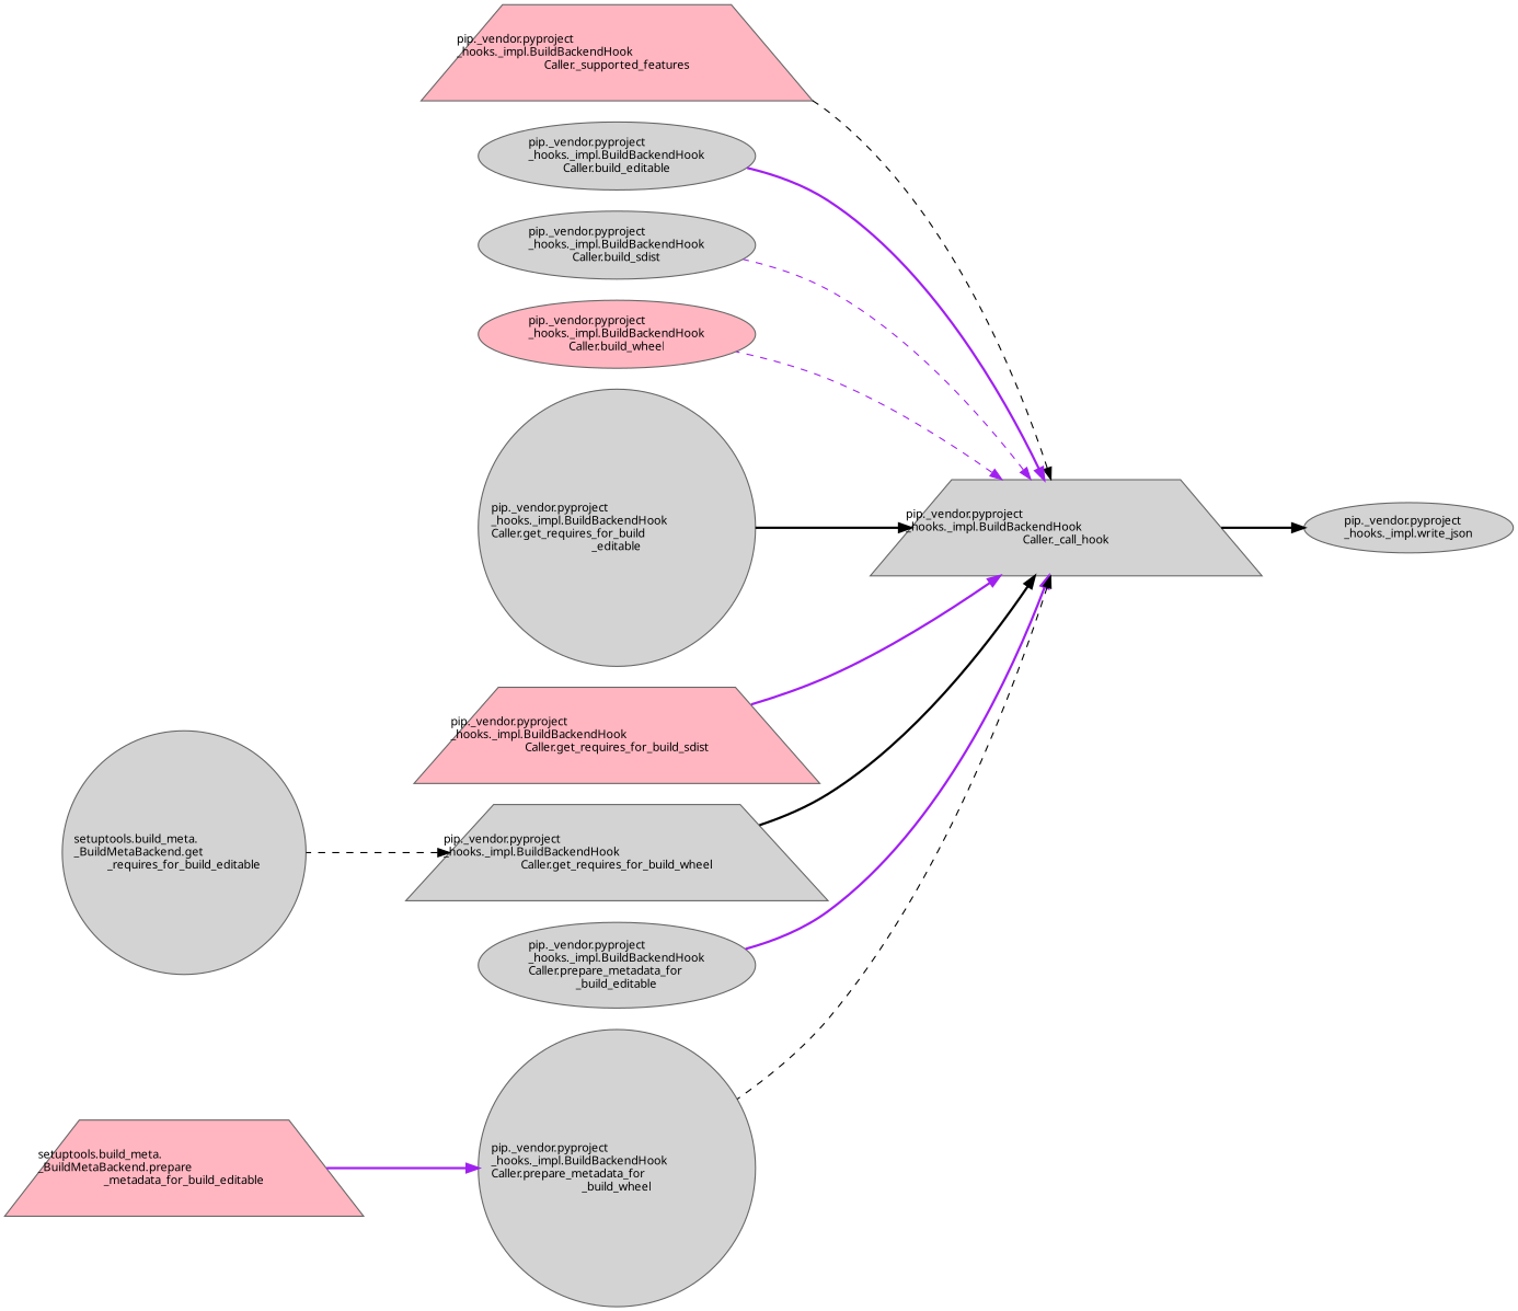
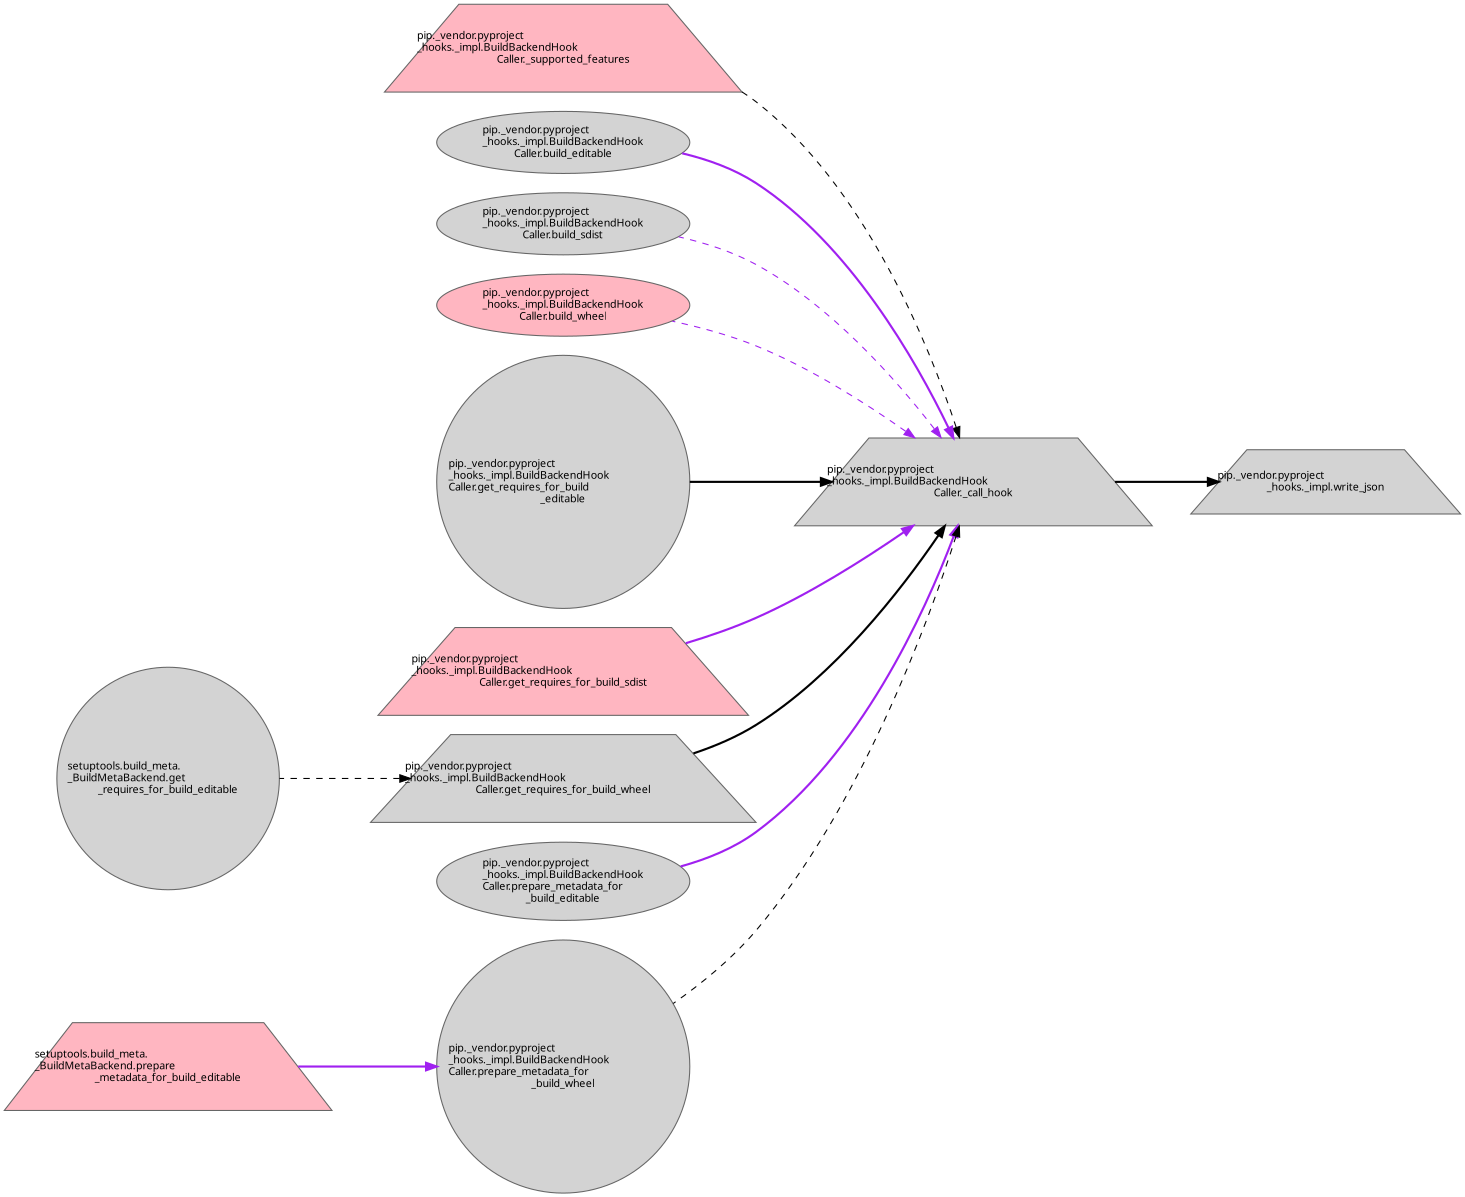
  digraph {
    rankdir=RL
    fontname="Noto Sans"
    node [color=grey40 fillcolor=lightgrey fontname="Noto Sans" fontsize=10 shape=trapezium style=filled]
    edge [color=black dir=back fontname="Noto Sans" fontsize=10 labelfontname=Helvetica labelfontsize=10 style=bold]
-   n1 [color=gray40 fontcolor=black height=0.2 label="pip._vendor.pyproject\l_hooks._impl.write_json" shape=ellipse width=0.4]
+   n1 [color=gray40 fontcolor=black height=0.2 label="pip._vendor.pyproject\l_hooks._impl.write_json" width=0.4]
    n2 [height=0.2 label="pip._vendor.pyproject\l_hooks._impl.BuildBackendHook\lCaller._call_hook" width=0.4]
    n3 [fillcolor=lightpink height=0.2 label="pip._vendor.pyproject\l_hooks._impl.BuildBackendHook\lCaller._supported_features" width=0.4]
    n4 [height=0.2 label="pip._vendor.pyproject\l_hooks._impl.BuildBackendHook\lCaller.build_editable" shape=ellipse width=0.4]
    n5 [height=0.2 label="pip._vendor.pyproject\l_hooks._impl.BuildBackendHook\lCaller.build_sdist" shape=ellipse width=0.4]
    n6 [fillcolor=lightpink height=0.2 label="pip._vendor.pyproject\l_hooks._impl.BuildBackendHook\lCaller.build_wheel" shape=ellipse width=0.4]
    n7 [height=0.2 label="pip._vendor.pyproject\l_hooks._impl.BuildBackendHook\lCaller.get_requires_for_build\l_editable" shape=circle width=0.4]
    n8 [fillcolor=lightpink height=0.2 label="pip._vendor.pyproject\l_hooks._impl.BuildBackendHook\lCaller.get_requires_for_build_sdist" width=0.4]
    n9 [height=0.2 label="pip._vendor.pyproject\l_hooks._impl.BuildBackendHook\lCaller.get_requires_for_build_wheel" width=0.4]
    n10 [height=0.2 label="pip._vendor.pyproject\l_hooks._impl.BuildBackendHook\lCaller.prepare_metadata_for\l_build_editable" shape=ellipse width=0.4]
    n11 [height=0.2 label="pip._vendor.pyproject\l_hooks._impl.BuildBackendHook\lCaller.prepare_metadata_for\l_build_wheel" shape=circle width=0.4]
    n12 [height=0.2 label="setuptools.build_meta.\l_BuildMetaBackend.get\l_requires_for_build_editable" shape=circle width=0.4]
    n13 [fillcolor=lightpink height=0.2 label="setuptools.build_meta.\l_BuildMetaBackend.prepare\l_metadata_for_build_editable" width=0.4]
    n1 -> n2
    n2 -> n3 [style=dashed]
    n2 -> n4 [color=purple]
    n2 -> n5 [color=purple style=dashed]
    n2 -> n6 [color=purple style=dashed]
    n2 -> n7
    n2 -> n8 [color=purple]
    n2 -> n9
    n2 -> n10 [color=purple]
    n2 -> n11 [style=dashed]
    n9 -> n12 [style=dashed]
    n11 -> n13 [color=purple]
  }
